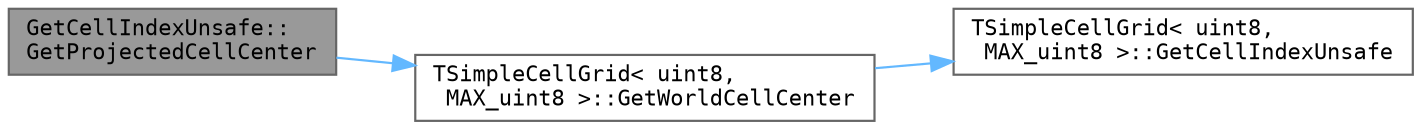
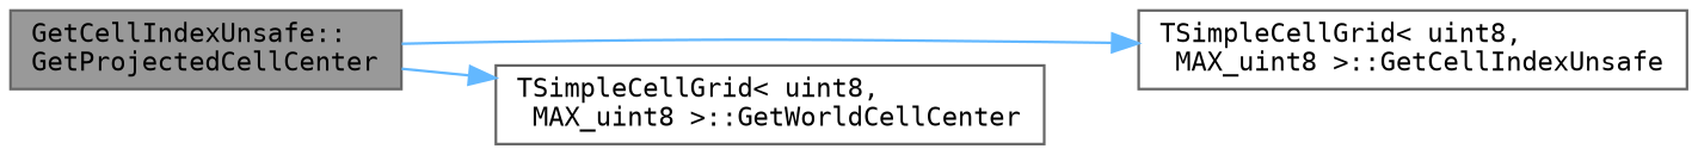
  digraph {
    fontname="DejaVu Sans Mono"
    rankdir=LR
    node [color=grey40 fillcolor=white fontname="DejaVu Sans Mono" fontsize=10 shape=box style=filled]
    edge [color=steelblue1 fontname="DejaVu Sans Mono" fontsize=10 labelfontname=Helvetica labelfontsize=10 style=solid]
    n1 [color=gray40 fillcolor=grey60 fontcolor=black height=0.2 label="GetCellIndexUnsafe::\lGetProjectedCellCenter" width=0.4]
    n2 [height=0.2 label="TSimpleCellGrid\< uint8,\l MAX_uint8 \>::GetCellIndexUnsafe" width=0.4]
    n3 [height=0.2 label="TSimpleCellGrid\< uint8,\l MAX_uint8 \>::GetWorldCellCenter" width=0.4]
-   n3 -> n2
+   n1 -> n2
    n1 -> n3
  }
